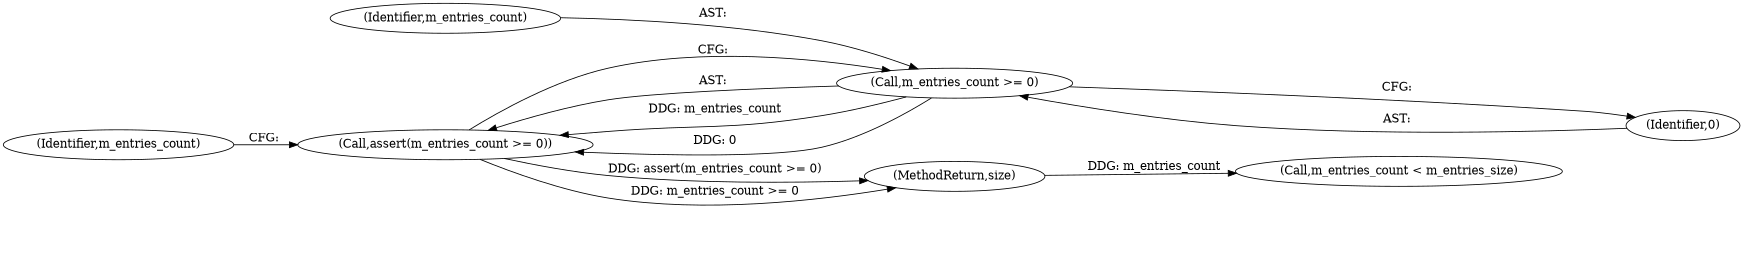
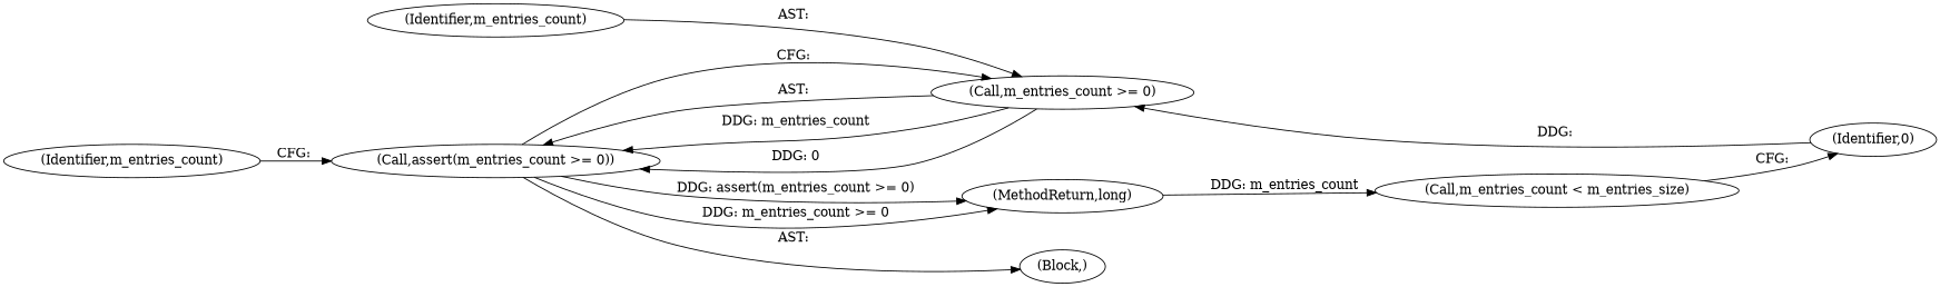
  digraph {
    rankdir=LR
    n1 [label="(Call,assert(m_entries_count >= 0))"]
    n2 [label="(Call,m_entries_count >= 0)"]
-   n3 [label="(MethodReturn,size)"]
+   n3 [label="(MethodReturn,long)"]
+   n4 [label="(Block,)"]
    n5 [label="(Identifier,0)"]
    n6 [label="(Call,m_entries_count < m_entries_size)"]
    n7 [label="(Identifier,m_entries_count)"]
    n8 [label="(Identifier,m_entries_count)"]
    n1 -> n2 [label="CFG: "]
    n1 -> n3 [label="DDG: assert(m_entries_count >= 0)"]
    n1 -> n3 [label="DDG: m_entries_count >= 0"]
+   n1 -> n4 [label="AST: "]
    n2 -> n1 [label="AST: "]
    n2 -> n1 [label="DDG: m_entries_count"]
    n2 -> n1 [label="DDG: 0"]
-   n2 -> n5 [label="CFG: "]
+   n6 -> n5 [label="CFG: "]
    n3 -> n6 [label="DDG: m_entries_count"]
-   n5 -> n2 [label="AST: "]
+   n5 -> n2 [label="DDG: "]
    n7 -> n2 [label="AST: "]
    n8 -> n1 [label="CFG: "]
  }
